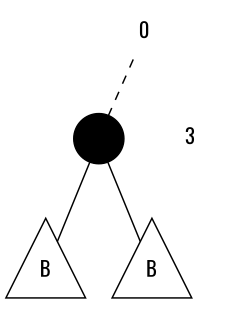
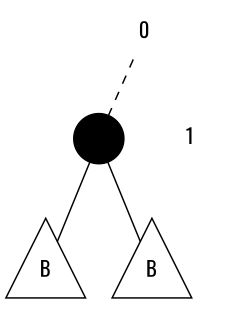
  graph {
    fontname=Oswald
    node [shape=none fontname=Oswald]
    edge [fontname=Oswald]
    0
    B [fillcolor=black height=0.1 shape=circle style=filled]
-   1 [label=3]
+   1
    n4 [height=1 label=B shape=triangle]
    n5 [height=1 label=B shape=triangle]
    0 -- B [style=dashed]
    0 -- 1 [style=invis]
    B -- n4
    B -- n5
  }
